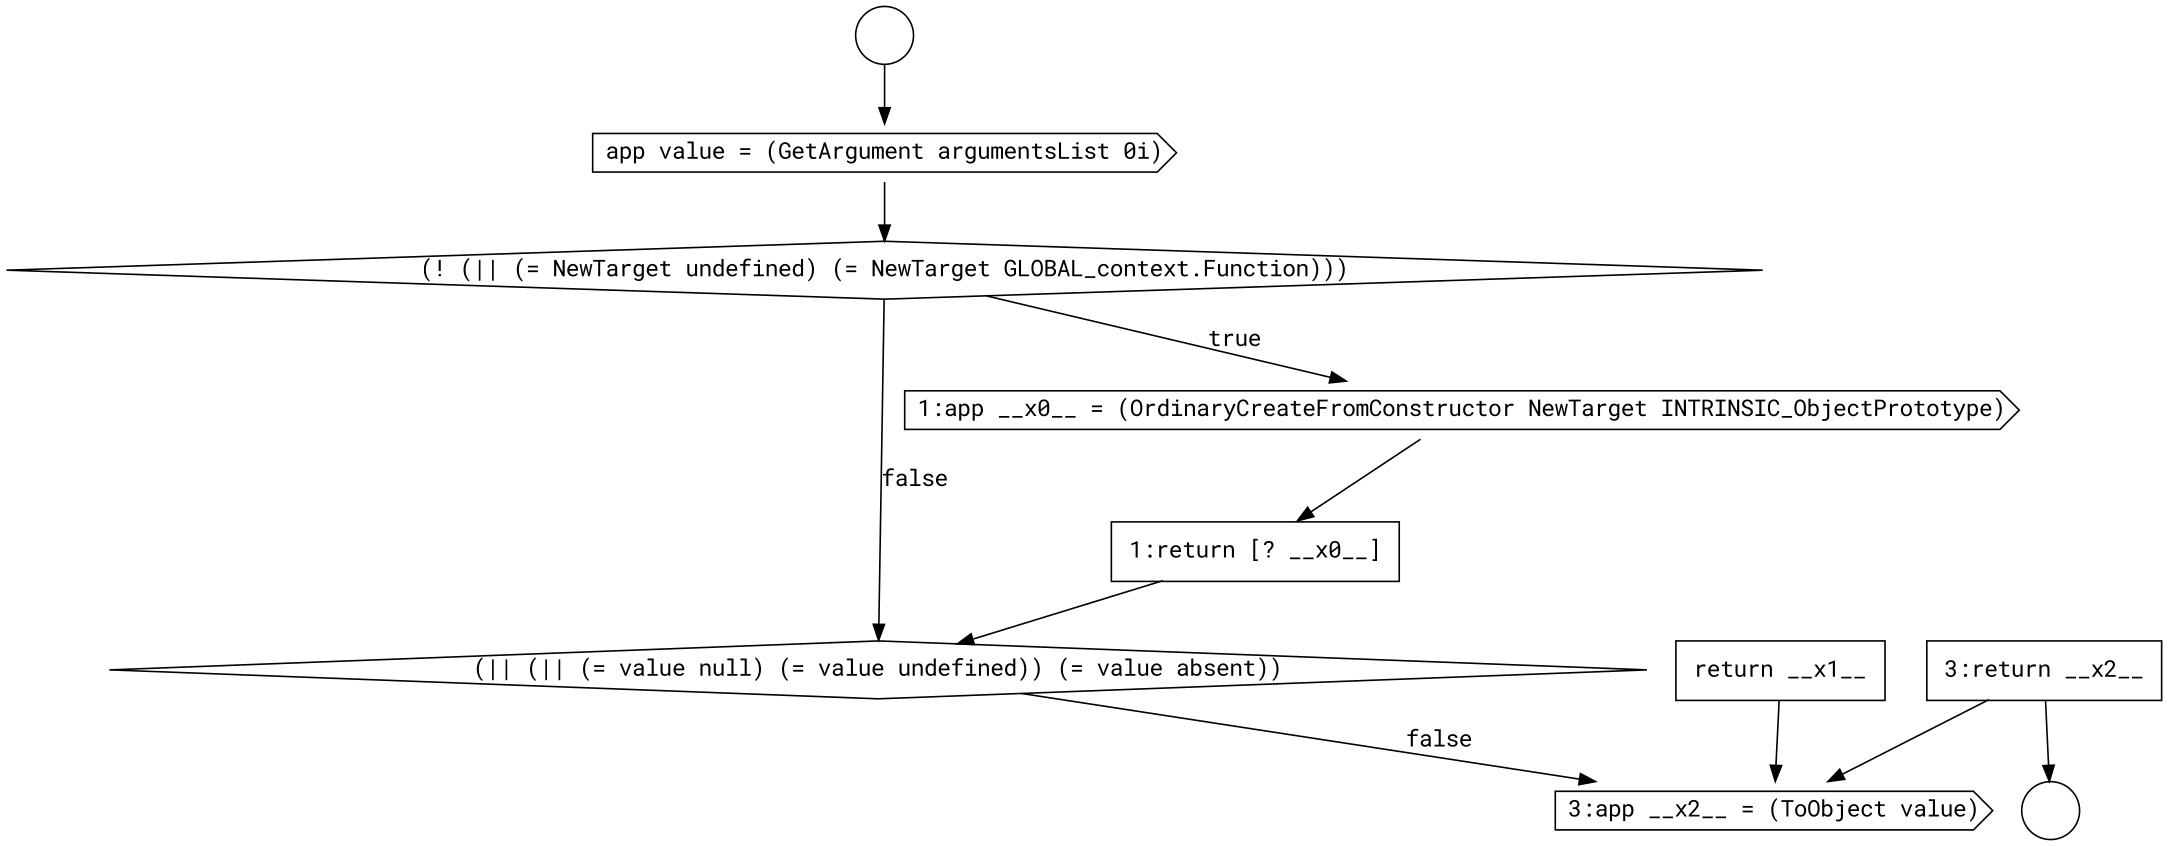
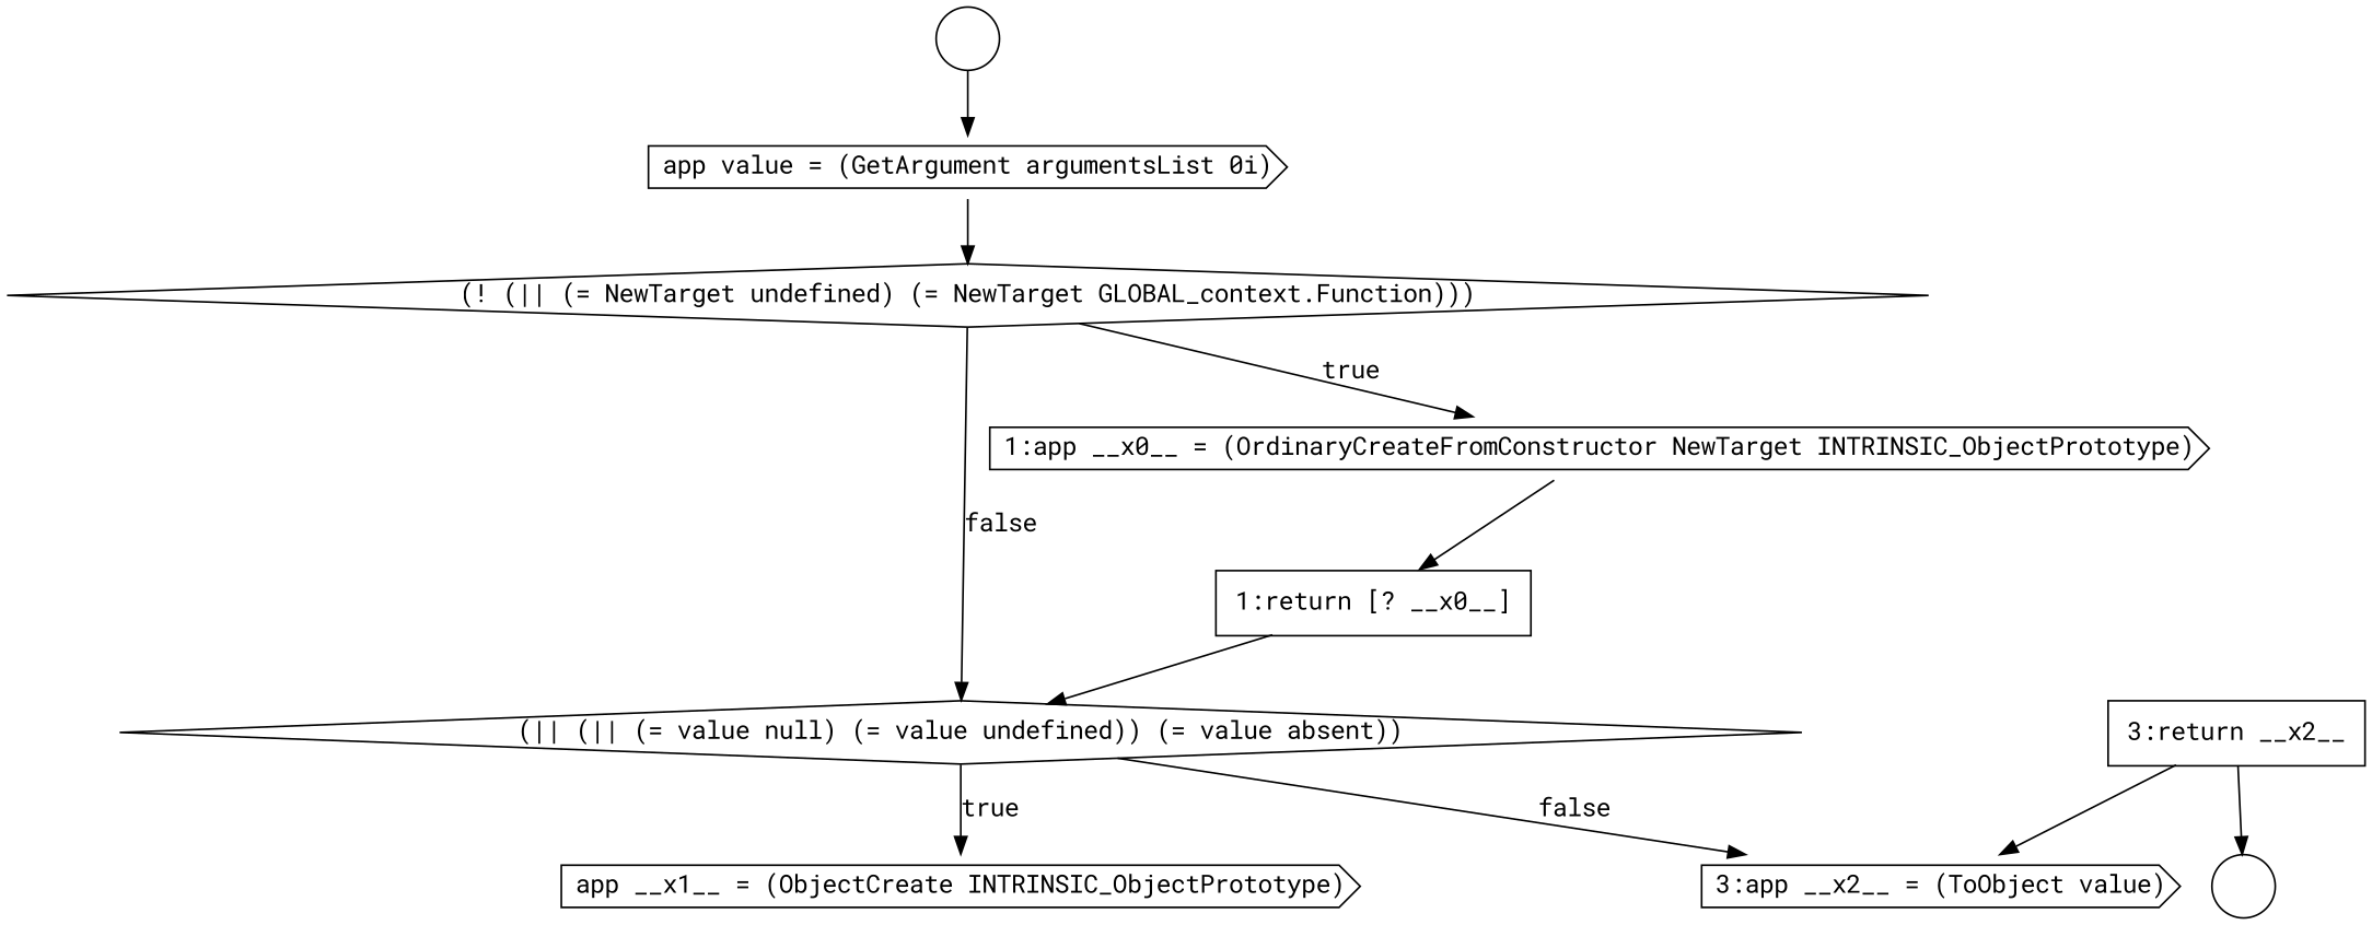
  digraph {
    fontname="Roboto Mono"
    node [color=black fillcolor=white fontname="Roboto Mono" shape=cds style=filled]
    edge [color=black fontname="Roboto Mono"]
    n1 [label=" " shape=circle]
    n2 [label=<<font color="black">app value = (GetArgument argumentsList 0i)</font>>]
    n3 [label=<<font color="black">(! (|| (= NewTarget undefined) (= NewTarget GLOBAL_context.Function)))</font>> shape=diamond]
    n4 [label=<<font color="black">     <table border="0" cellborder="1" cellspacing="0" cellpadding="10">       <tr><td align="left">1:return [? __x0__]</td></tr>     </table>   </font>> margin=0 shape=none]
    n5 [label=<<font color="black">(|| (|| (= value null) (= value undefined)) (= value absent))</font>> shape=diamond]
    n6 [label=<<font color="black">3:app __x2__ = (ToObject value)</font>>]
+   n7 [label=<<font color="black">app __x1__ = (ObjectCreate INTRINSIC_ObjectPrototype)</font>>]
    n8 [label=<<font color="black">     <table border="0" cellborder="1" cellspacing="0" cellpadding="10">       <tr><td align="left">3:return __x2__</td></tr>     </table>   </font>> margin=0 shape=none]
    n9 [label=" " shape=circle]
    n10 [label=<<font color="black">1:app __x0__ = (OrdinaryCreateFromConstructor NewTarget INTRINSIC_ObjectPrototype)</font>>]
-   n11 [label=<<font color="black">     <table border="0" cellborder="1" cellspacing="0" cellpadding="10">       <tr><td align="left">return __x1__</td></tr>     </table>   </font>> margin=0 shape=none]
    n1 -> n2
    n2 -> n3
    n3 -> n5 [label=<<font color="black">false</font>>]
    n3 -> n10 [label=<<font color="black">true</font>>]
    n4 -> n5
    n5 -> n6 [label=<<font color="black">false</font>>]
+   n5 -> n7 [label=<<font color="black">true</font>>]
    n8 -> n6
    n8 -> n9
    n10 -> n4
-   n11 -> n6
  }
